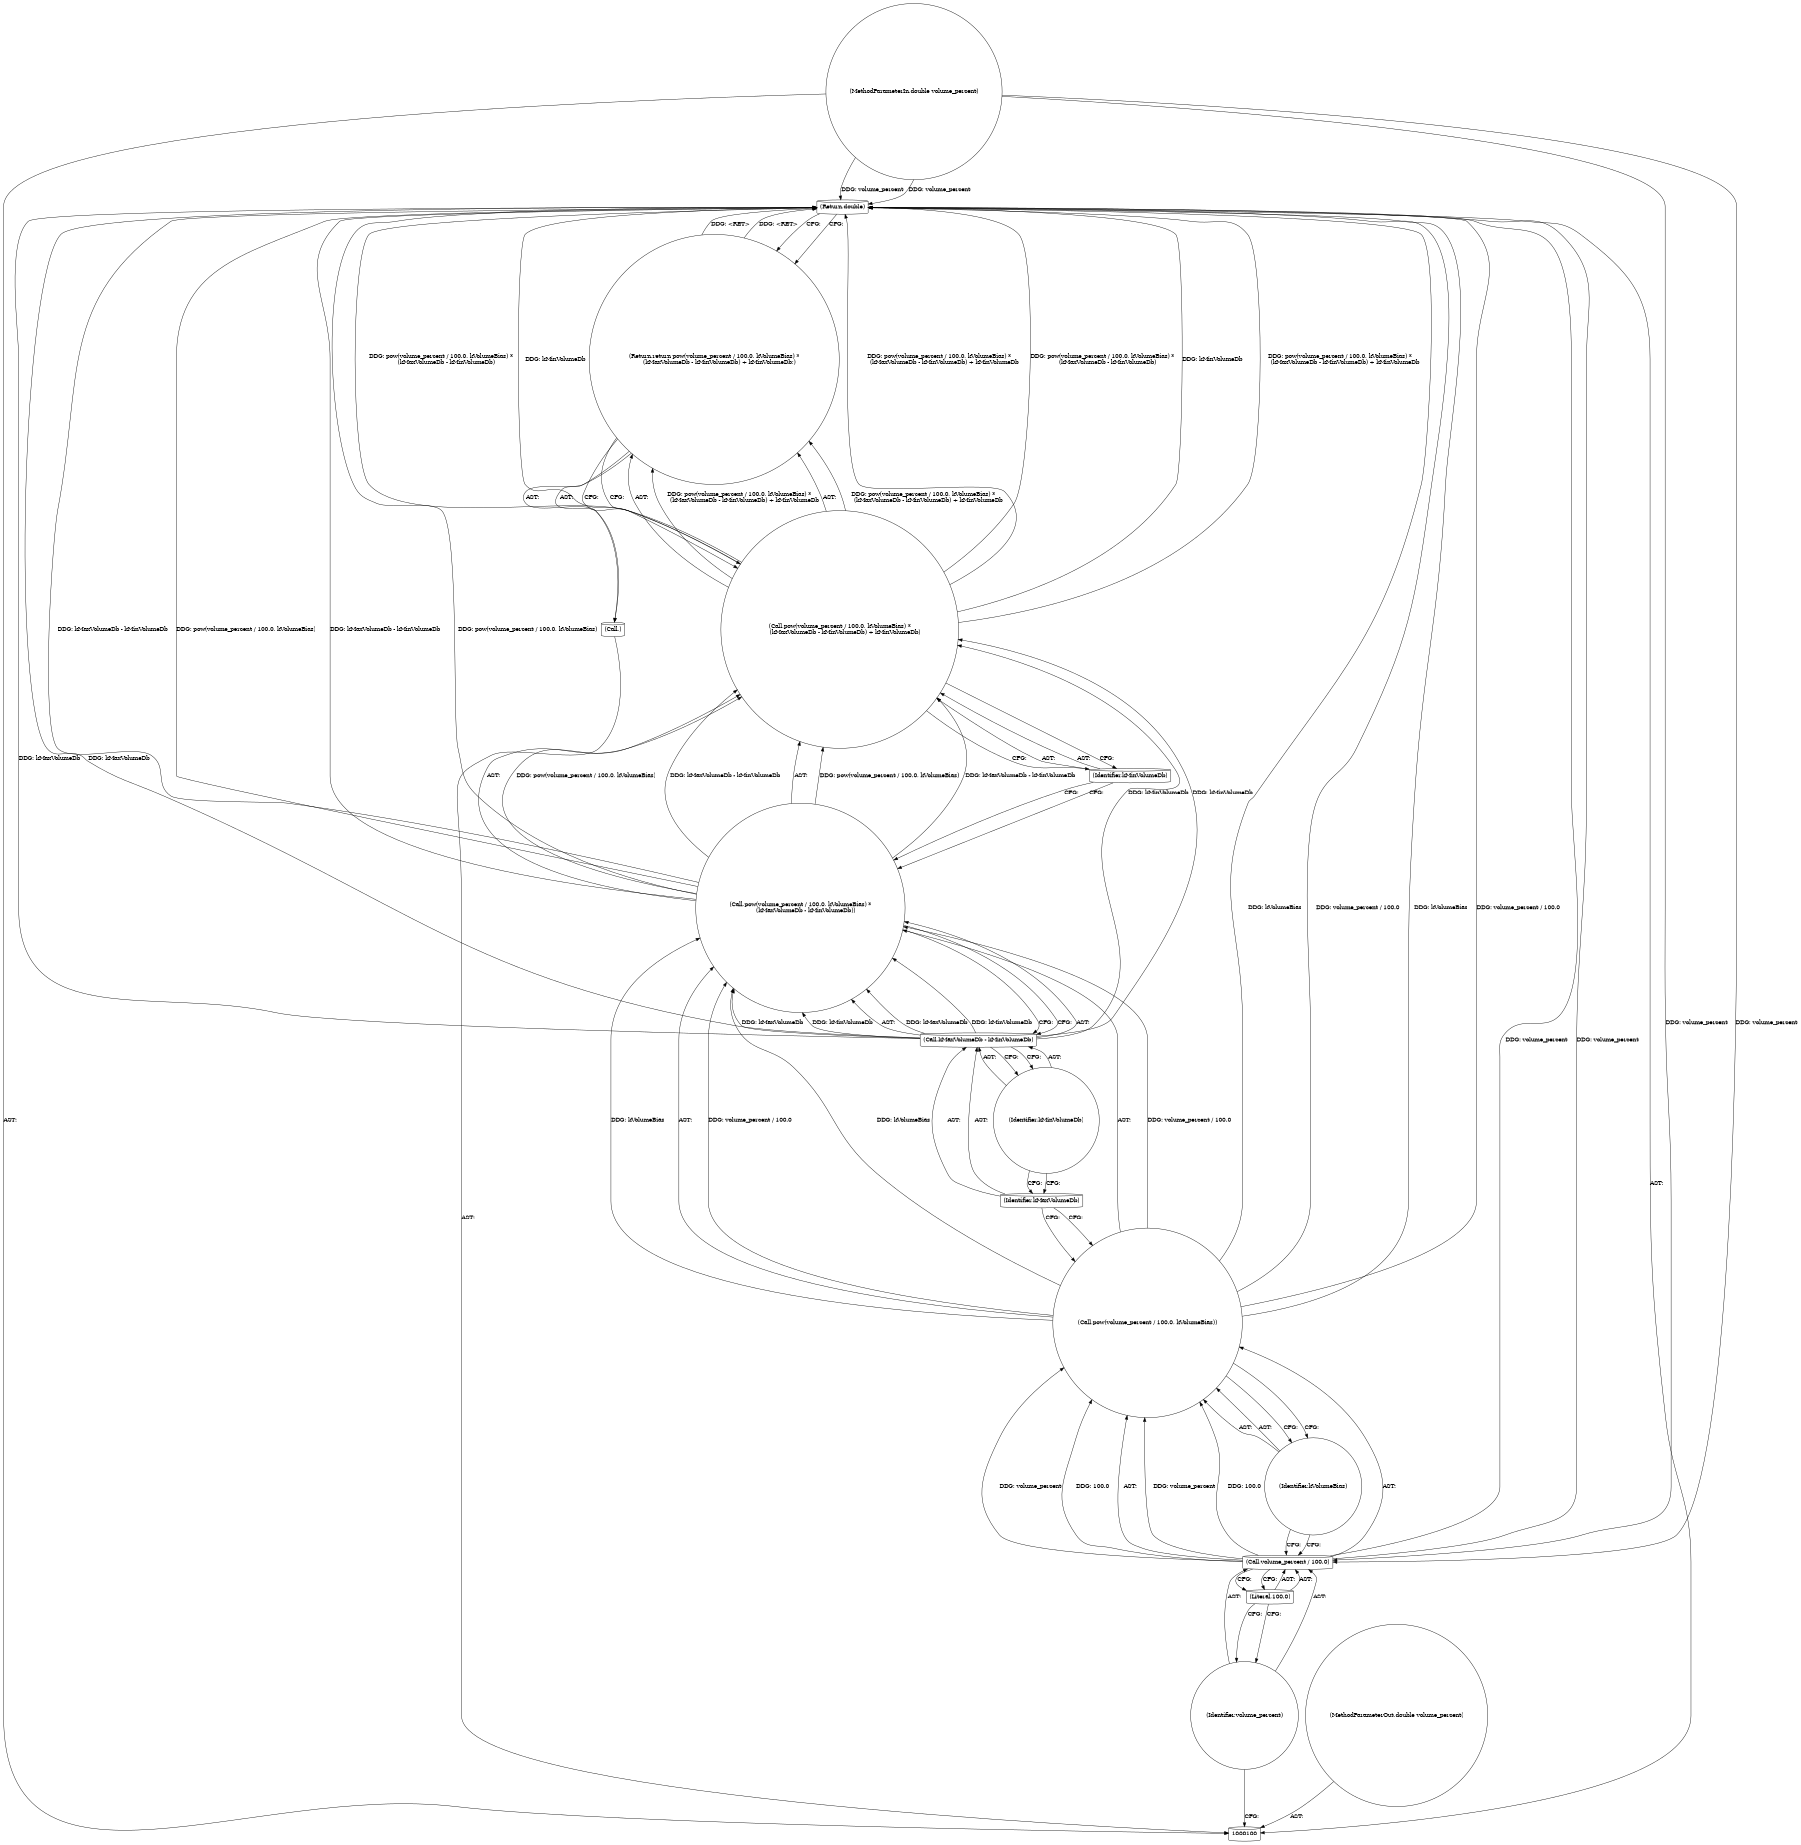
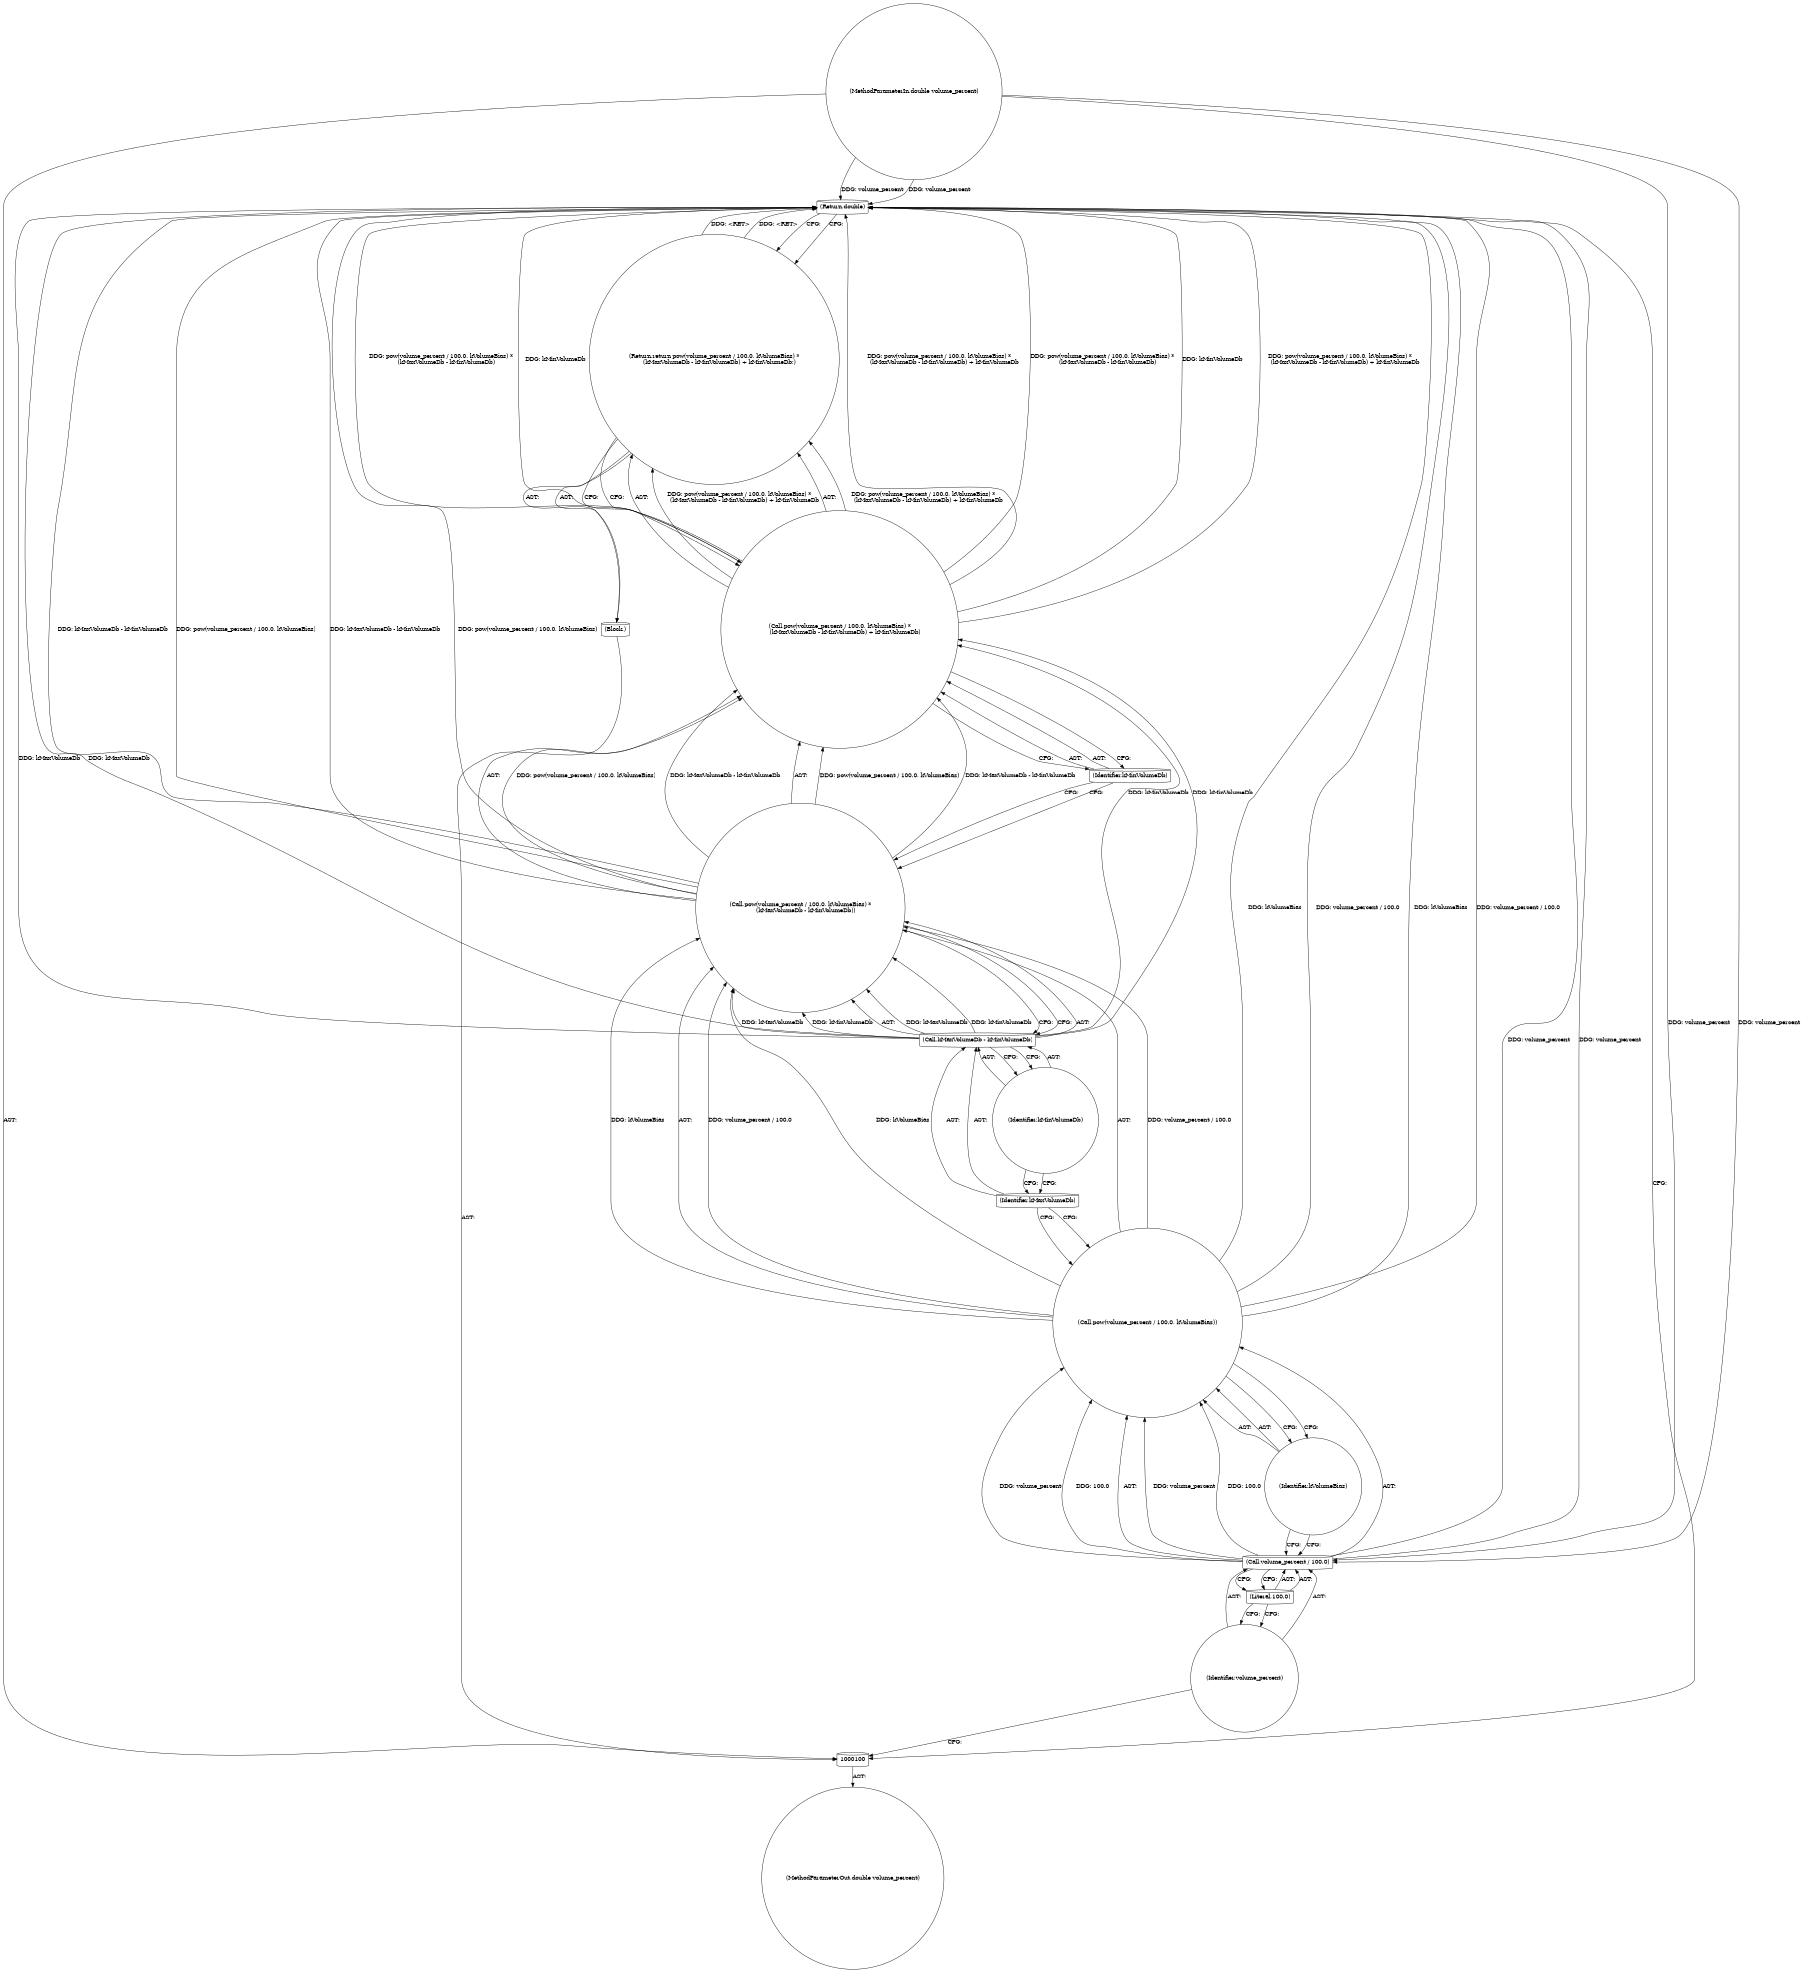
  digraph {
    node [shape=circle]
    n1 [label="(Return,double)" shape=cylinder]
    n2 [label="(Return,return pow(volume_percent / 100.0, kVolumeBias) *\n      (kMaxVolumeDb - kMinVolumeDb) + kMinVolumeDb;)"]
    1000100 [shape=cylinder]
-   n4 [label="(Call,)" shape=cylinder]
+   n4 [label="(Block,)" shape=cylinder]
    n5 [label="(Call,pow(volume_percent / 100.0, kVolumeBias) *\n      (kMaxVolumeDb - kMinVolumeDb) + kMinVolumeDb)"]
    n6 [label="(MethodParameterIn,double volume_percent)"]
    n7 [label="(Call,volume_percent / 100.0)" shape=cylinder]
    n8 [label="(Call,pow(volume_percent / 100.0, kVolumeBias))"]
    n9 [label="(Literal,100.0)" shape=cylinder]
    n10 [label="(MethodParameterOut,double volume_percent)"]
    n11 [label="(Identifier,kMinVolumeDb)" shape=cylinder]
    n12 [label="(Call,pow(volume_percent / 100.0, kVolumeBias) *\n      (kMaxVolumeDb - kMinVolumeDb))"]
    n13 [label="(Call,kMaxVolumeDb - kMinVolumeDb)" shape=cylinder]
    n14 [label="(Identifier,kMinVolumeDb)"]
    n15 [label="(Identifier,kVolumeBias)"]
    n16 [label="(Identifier,volume_percent)"]
    n17 [label="(Identifier,kMaxVolumeDb)" shape=cylinder]
    n1 -> n2 [label="CFG: "]
    n1 -> n2 [label="CFG: "]
-   n1 -> 1000100 [label="AST: "]
+   n1 -> 1000100 [label="CFG: "]
    n2 -> n1 [label="DDG: <RET>"]
    n2 -> n1 [label="DDG: <RET>"]
    n2 -> n4 [label="AST: "]
    n2 -> n4 [label="AST: "]
    n2 -> n5 [label="CFG: "]
    n2 -> n5 [label="CFG: "]
    n4 -> 1000100 [label="AST: "]
    n5 -> n1 [label="DDG: pow(volume_percent / 100.0, kVolumeBias) *\n      (kMaxVolumeDb - kMinVolumeDb) + kMinVolumeDb"]
    n5 -> n1 [label="DDG: pow(volume_percent / 100.0, kVolumeBias) *\n      (kMaxVolumeDb - kMinVolumeDb)"]
    n5 -> n1 [label="DDG: kMinVolumeDb"]
    n5 -> n1 [label="DDG: pow(volume_percent / 100.0, kVolumeBias) *\n      (kMaxVolumeDb - kMinVolumeDb) + kMinVolumeDb"]
    n5 -> n1 [label="DDG: pow(volume_percent / 100.0, kVolumeBias) *\n      (kMaxVolumeDb - kMinVolumeDb)"]
    n5 -> n1 [label="DDG: kMinVolumeDb"]
    n5 -> n2 [label="AST: "]
    n5 -> n2 [label="DDG: pow(volume_percent / 100.0, kVolumeBias) *\n      (kMaxVolumeDb - kMinVolumeDb) + kMinVolumeDb"]
    n5 -> n2 [label="AST: "]
    n5 -> n2 [label="DDG: pow(volume_percent / 100.0, kVolumeBias) *\n      (kMaxVolumeDb - kMinVolumeDb) + kMinVolumeDb"]
    n5 -> n11 [label="CFG: "]
    n5 -> n11 [label="CFG: "]
    n6 -> n1 [label="DDG: volume_percent"]
    n6 -> n1 [label="DDG: volume_percent"]
    n6 -> 1000100 [label="AST: "]
    n6 -> n7 [label="DDG: volume_percent"]
    n6 -> n7 [label="DDG: volume_percent"]
    n7 -> n1 [label="DDG: volume_percent"]
    n7 -> n1 [label="DDG: volume_percent"]
    n7 -> n8 [label="AST: "]
    n7 -> n8 [label="DDG: volume_percent"]
    n7 -> n8 [label="DDG: 100.0"]
    n7 -> n8 [label="AST: "]
    n7 -> n8 [label="DDG: volume_percent"]
    n7 -> n8 [label="DDG: 100.0"]
    n7 -> n9 [label="CFG: "]
    n7 -> n9 [label="CFG: "]
    n8 -> n1 [label="DDG: volume_percent / 100.0"]
    n8 -> n1 [label="DDG: kVolumeBias"]
    n8 -> n1 [label="DDG: volume_percent / 100.0"]
    n8 -> n1 [label="DDG: kVolumeBias"]
    n8 -> n12 [label="AST: "]
    n8 -> n12 [label="DDG: volume_percent / 100.0"]
    n8 -> n12 [label="DDG: kVolumeBias"]
    n8 -> n12 [label="AST: "]
    n8 -> n12 [label="DDG: volume_percent / 100.0"]
    n8 -> n12 [label="DDG: kVolumeBias"]
    n8 -> n15 [label="CFG: "]
    n8 -> n15 [label="CFG: "]
    n9 -> n7 [label="AST: "]
    n9 -> n7 [label="AST: "]
    n9 -> n16 [label="CFG: "]
    n9 -> n16 [label="CFG: "]
-   n10 -> 1000100 [label="AST: "]
+   1000100 -> n10 [label="AST: "]
    n11 -> n5 [label="AST: "]
    n11 -> n5 [label="AST: "]
    n11 -> n12 [label="CFG: "]
    n11 -> n12 [label="CFG: "]
    n12 -> n1 [label="DDG: kMaxVolumeDb - kMinVolumeDb"]
    n12 -> n1 [label="DDG: pow(volume_percent / 100.0, kVolumeBias)"]
    n12 -> n1 [label="DDG: kMaxVolumeDb - kMinVolumeDb"]
    n12 -> n1 [label="DDG: pow(volume_percent / 100.0, kVolumeBias)"]
    n12 -> n5 [label="AST: "]
    n12 -> n5 [label="DDG: pow(volume_percent / 100.0, kVolumeBias)"]
    n12 -> n5 [label="DDG: kMaxVolumeDb - kMinVolumeDb"]
    n12 -> n5 [label="AST: "]
    n12 -> n5 [label="DDG: pow(volume_percent / 100.0, kVolumeBias)"]
    n12 -> n5 [label="DDG: kMaxVolumeDb - kMinVolumeDb"]
    n12 -> n13 [label="CFG: "]
    n12 -> n13 [label="CFG: "]
    n13 -> n1 [label="DDG: kMaxVolumeDb"]
    n13 -> n1 [label="DDG: kMaxVolumeDb"]
    n13 -> n5 [label="DDG: kMinVolumeDb"]
    n13 -> n5 [label="DDG: kMinVolumeDb"]
    n13 -> n12 [label="AST: "]
    n13 -> n12 [label="DDG: kMaxVolumeDb"]
    n13 -> n12 [label="DDG: kMinVolumeDb"]
    n13 -> n12 [label="AST: "]
    n13 -> n12 [label="DDG: kMaxVolumeDb"]
    n13 -> n12 [label="DDG: kMinVolumeDb"]
    n13 -> n14 [label="CFG: "]
    n13 -> n14 [label="CFG: "]
    n14 -> n13 [label="AST: "]
    n14 -> n13 [label="AST: "]
    n14 -> n17 [label="CFG: "]
    n14 -> n17 [label="CFG: "]
    n15 -> n7 [label="CFG: "]
    n15 -> n7 [label="CFG: "]
    n15 -> n8 [label="AST: "]
    n15 -> n8 [label="AST: "]
    n16 -> 1000100 [label="CFG: "]
    n16 -> n7 [label="AST: "]
    n16 -> n7 [label="AST: "]
    n17 -> n8 [label="CFG: "]
    n17 -> n8 [label="CFG: "]
    n17 -> n13 [label="AST: "]
    n17 -> n13 [label="AST: "]
  }
